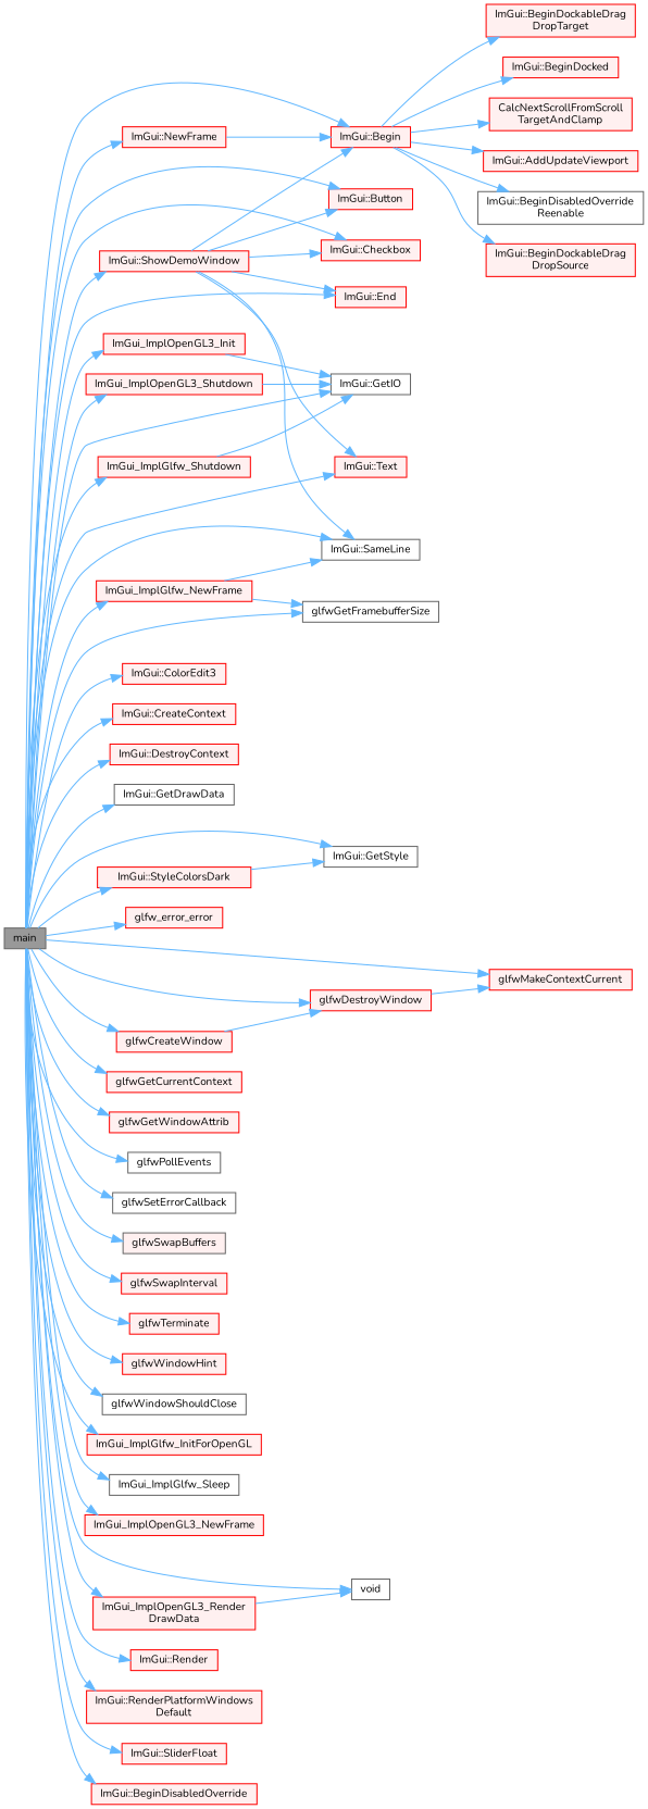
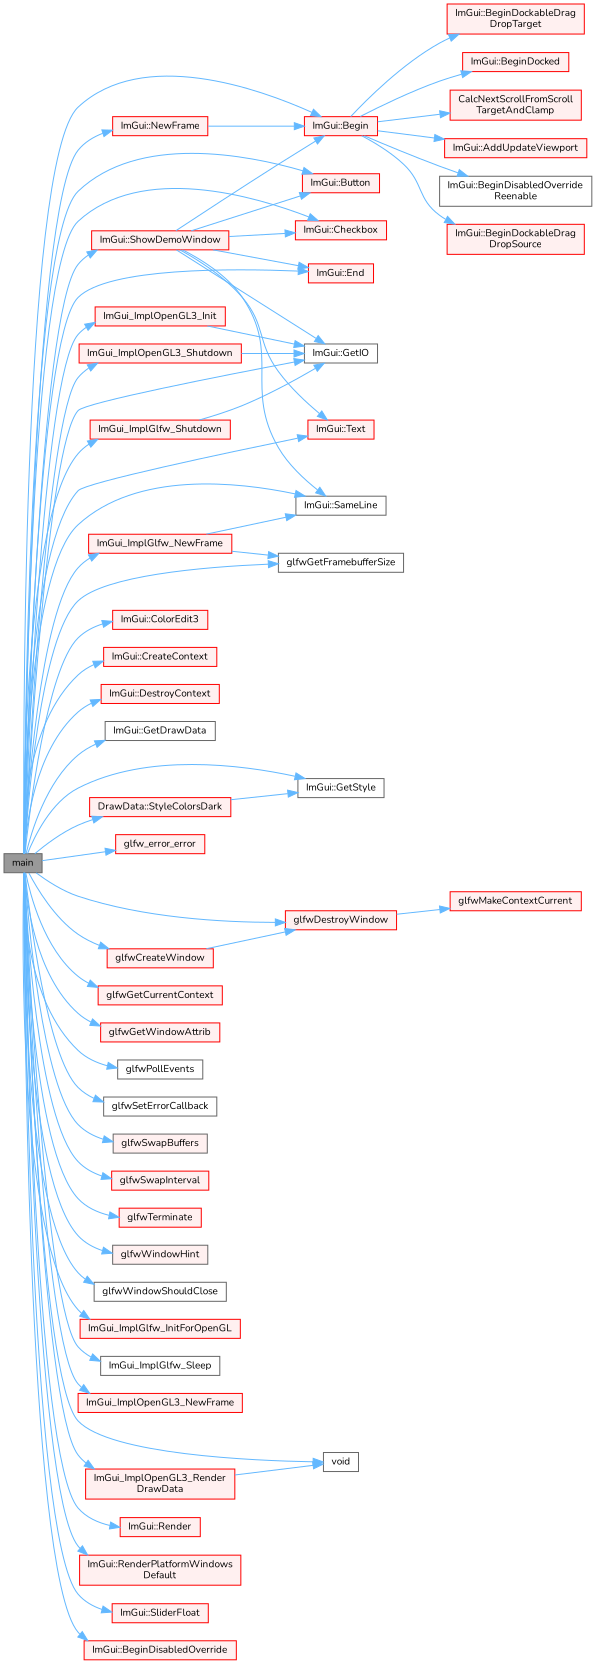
  digraph {
    fontname=Nunito
    rankdir=LR
    node [color=red fillcolor="#FFF0F0" fontname=Nunito fontsize=10 shape=box style=filled]
    edge [color=steelblue1 fontname=Nunito fontsize=10 labelfontname=Helvetica labelfontsize=10 style=solid]
    n1 [color=gray40 fillcolor=grey60 fontcolor=black height=0.2 label=main width=0.4]
    n2 [height=0.2 label="ImGui::Begin" width=0.4]
    n3 [height=0.2 label="ImGui::Button" width=0.4]
    n4 [height=0.2 label="ImGui::Checkbox" width=0.4]
    n5 [height=0.2 label="ImGui::ColorEdit3" width=0.4]
    n6 [height=0.2 label="ImGui::CreateContext" width=0.4]
    n7 [height=0.2 label="ImGui::DestroyContext" width=0.4]
    n8 [height=0.2 label="ImGui::End" width=0.4]
    n9 [color=grey40 fillcolor=white height=0.2 label="ImGui::GetDrawData" width=0.4]
    n10 [color=grey40 fillcolor=white height=0.2 label="ImGui::GetIO" width=0.4]
    n11 [color=grey40 fillcolor=white height=0.2 label="ImGui::GetStyle" width=0.4]
    n12 [height=0.2 label=glfw_error_error width=0.4]
    n13 [height=0.2 label=glfwCreateWindow width=0.4]
    n14 [height=0.2 label=glfwDestroyWindow width=0.4]
    n15 [height=0.2 label=glfwMakeContextCurrent width=0.4]
    n16 [height=0.2 label=glfwGetCurrentContext width=0.4]
    n17 [color=grey40 fillcolor=white height=0.2 label=glfwGetFramebufferSize width=0.4]
    n18 [height=0.2 label=glfwGetWindowAttrib width=0.4]
    n19 [color=grey40 fillcolor=white height=0.2 label=glfwPollEvents width=0.4]
    n20 [color=grey40 fillcolor=white height=0.2 label=glfwSetErrorCallback width=0.4]
    n21 [color=grey40 height=0.2 label=glfwSwapBuffers width=0.4]
    n22 [height=0.2 label=glfwSwapInterval width=0.4]
    n23 [height=0.2 label=glfwTerminate width=0.4]
-   n24 [height=0.2 label=glfwWindowHint width=0.4]
+   n24 [color=grey40 height=0.2 label=glfwWindowHint width=0.4]
    n25 [color=grey40 fillcolor=white height=0.2 label=glfwWindowShouldClose width=0.4]
    n26 [height=0.2 label=ImGui_ImplGlfw_InitForOpenGL width=0.4]
    n27 [height=0.2 label=ImGui_ImplGlfw_NewFrame width=0.4]
    n28 [height=0.2 label=ImGui_ImplGlfw_Shutdown width=0.4]
    n29 [color=grey40 fillcolor=white height=0.2 label=ImGui_ImplGlfw_Sleep width=0.4]
    n30 [height=0.2 label=ImGui_ImplOpenGL3_Init width=0.4]
    n31 [height=0.2 label=ImGui_ImplOpenGL3_NewFrame width=0.4]
    n32 [height=0.2 label="ImGui_ImplOpenGL3_Render\lDrawData" width=0.4]
    n33 [color=grey40 fillcolor=white height=0.2 label=void width=0.4]
    n34 [height=0.2 label=ImGui_ImplOpenGL3_Shutdown width=0.4]
    n35 [height=0.2 label="ImGui::NewFrame" width=0.4]
    n36 [height=0.2 label="ImGui::Render" width=0.4]
    n37 [height=0.2 label="ImGui::RenderPlatformWindows\lDefault" width=0.4]
    n38 [color=grey40 fillcolor=white height=0.2 label="ImGui::SameLine" width=0.4]
    n39 [height=0.2 label="ImGui::ShowDemoWindow" width=0.4]
    n40 [height=0.2 label="ImGui::Text" width=0.4]
    n41 [height=0.2 label="ImGui::SliderFloat" width=0.4]
-   n42 [height=0.2 label="ImGui::StyleColorsDark" width=0.4]
+   n42 [height=0.2 label="DrawData::StyleColorsDark" width=0.4]
    n43 [height=0.2 label="ImGui::BeginDisabledOverride" width=0.4]
    n44 [height=0.2 label="ImGui::AddUpdateViewport" width=0.4]
    n45 [color=grey40 fillcolor=white height=0.2 label="ImGui::BeginDisabledOverride\lReenable" width=0.4]
    n46 [height=0.2 label="ImGui::BeginDockableDrag\lDropSource" width=0.4]
    n47 [height=0.2 label="ImGui::BeginDockableDrag\lDropTarget" width=0.4]
    n48 [height=0.2 label="ImGui::BeginDocked" width=0.4]
    n49 [height=0.2 label="CalcNextScrollFromScroll\lTargetAndClamp" width=0.4]
    n1 -> n2
    n1 -> n3
    n1 -> n4
    n1 -> n5
    n1 -> n6
    n1 -> n7
    n1 -> n8
    n1 -> n9
    n1 -> n10
    n1 -> n11
    n1 -> n12
    n1 -> n13
    n1 -> n14
-   n1 -> n15
    n1 -> n16
    n1 -> n17
    n1 -> n18
    n1 -> n19
    n1 -> n20
    n1 -> n21
    n1 -> n22
    n1 -> n23
    n1 -> n24
    n1 -> n25
    n1 -> n26
    n1 -> n27
    n1 -> n28
    n1 -> n29
    n1 -> n30
    n1 -> n31
    n1 -> n32
    n1 -> n33
    n1 -> n34
    n1 -> n35
    n1 -> n36
    n1 -> n37
    n1 -> n38
    n1 -> n39
    n1 -> n40
    n1 -> n41
    n1 -> n42
    n1 -> n43
    n2 -> n44
    n2 -> n45
    n2 -> n46
    n2 -> n47
    n2 -> n48
    n2 -> n49
    n13 -> n14
    n14 -> n15
    n27 -> n17
    n27 -> n38
    n28 -> n10
    n30 -> n10
    n32 -> n33
    n34 -> n10
    n35 -> n2
    n39 -> n2
    n39 -> n3
    n39 -> n4
    n39 -> n8
+   n39 -> n10
    n39 -> n38
    n39 -> n40
    n42 -> n11
  }
